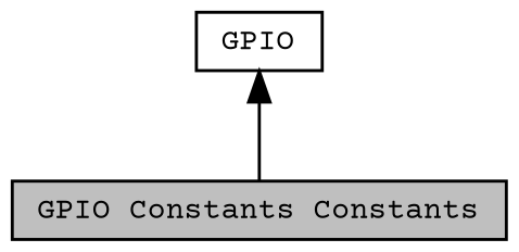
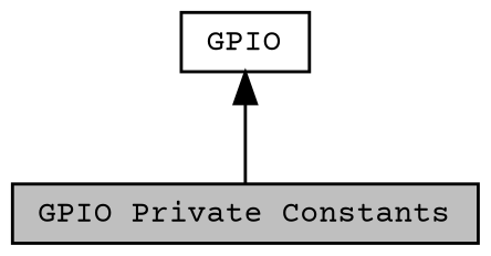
  digraph {
    rankdir=TB
    fontname="Courier Prime"
    node [color=black fontname="Courier Prime" fontsize=10 shape=box style=filled]
-   n1 [fillcolor=grey75 fontcolor=black height=0.2 label="GPIO Constants Constants" width=0.4]
+   n1 [fillcolor=grey75 fontcolor=black height=0.2 label="GPIO Private Constants" width=0.4]
    n2 [fillcolor=white height=0.2 label=GPIO width=0.4]
    n2 -> n1 [dir=back fontname="Courier Prime" fontsize=10 labelfontname=Helvetica labelfontsize=10 shape=plaintext style=solid]
  }
